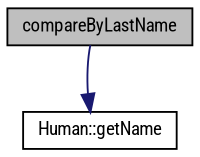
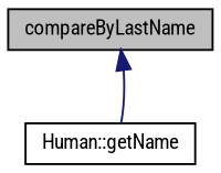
  digraph {
    rankdir=TB
    fontname="Roboto Condensed"
    node [color=black fontname="Roboto Condensed" fontsize=10 shape=record style=filled]
    n1 [fillcolor=grey75 fontcolor=black height=0.2 label=compareByLastName width=0.4]
    n2 [fillcolor=white height=0.2 label="Human::getName" width=0.4]
-   n1 -> n2 [color=midnightblue fontname="Roboto Condensed" fontsize=10 labelfontname=Helvetica labelfontsize=10 style=solid]
+   n2 -> n1 [color=midnightblue fontname="Roboto Condensed" fontsize=10 labelfontname=Helvetica labelfontsize=10 style=solid]
  }
